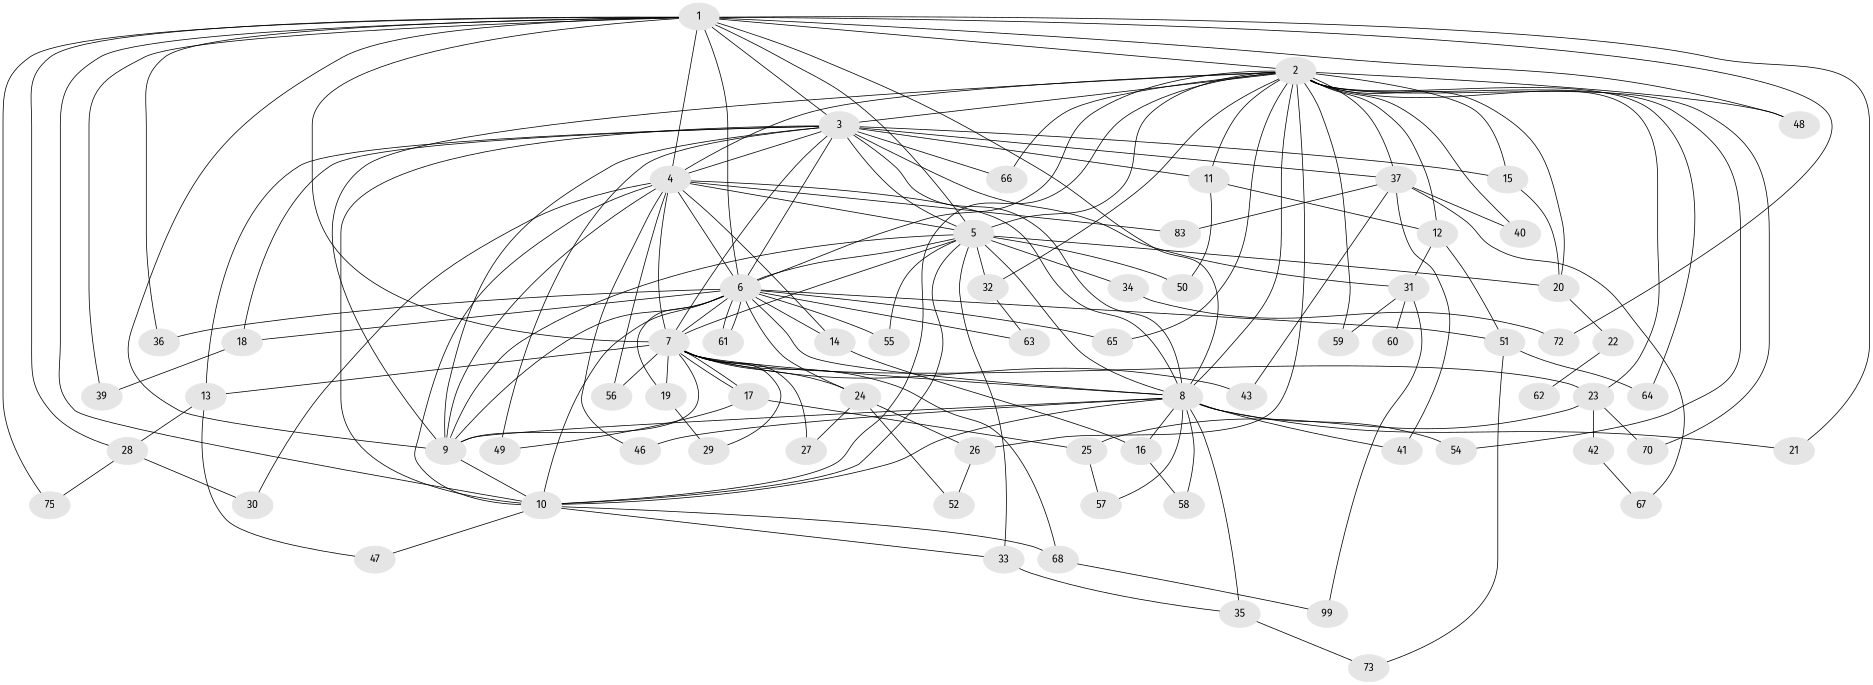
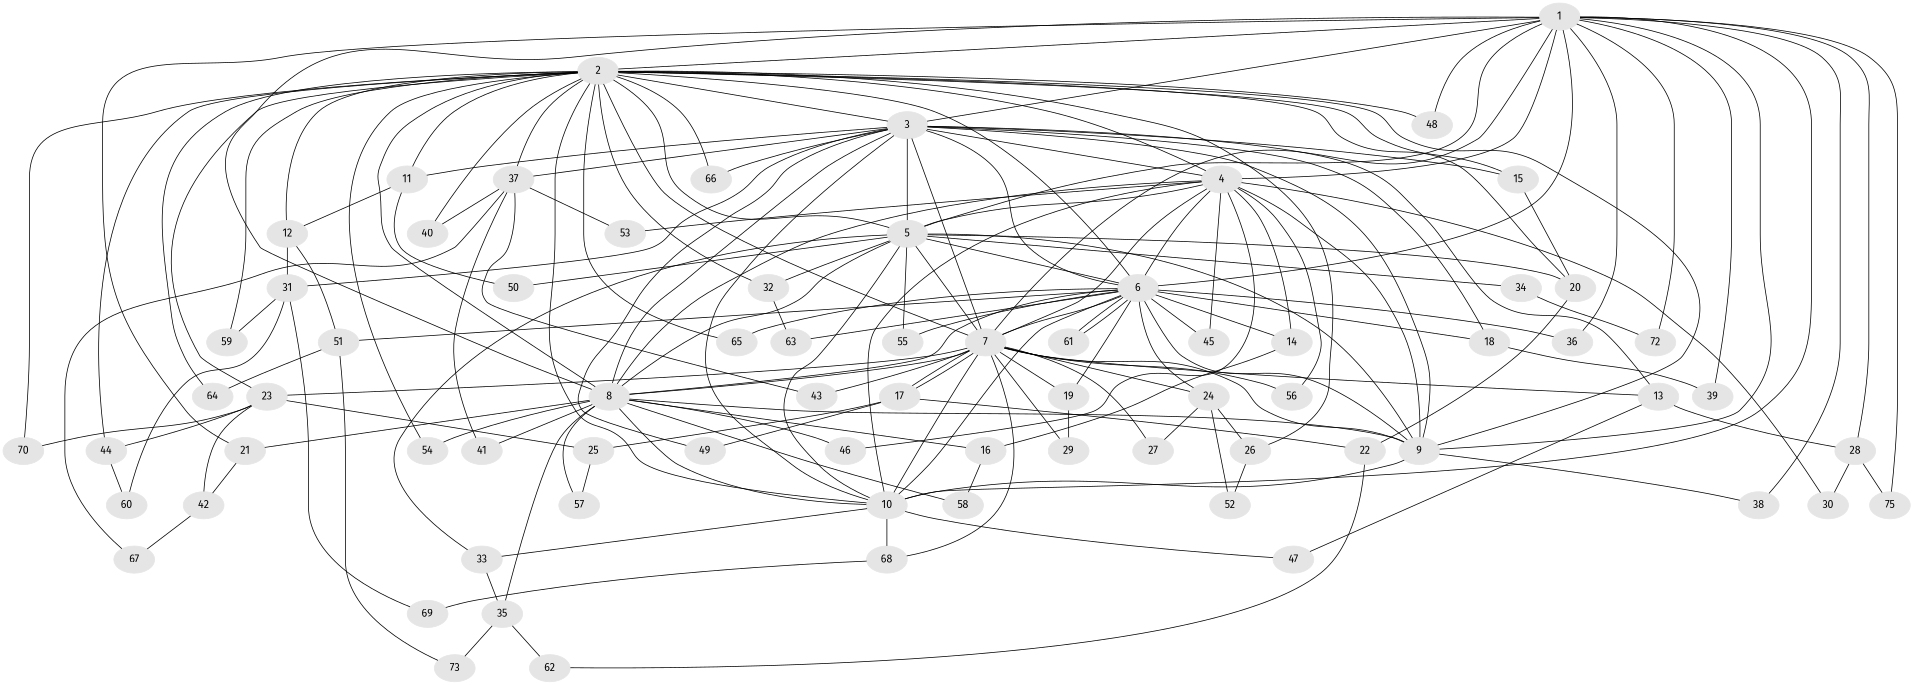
  graph {
    fontname="Fira Sans"
    node [color=gray90 fontname="Fira Sans" style=filled]
    edge [fontname="Fira Sans"]
    1
    2
    3
    4
    5
    6
    7
    8
    9
    10
    21
    28
    36
+   38
    39
    48
    n17 [label=75]
    72
    11
    12
    15
    20
    23
    26
    32
    37
    40
+   44
    54
    59
    64
    65
    66
    70
    13
    18
    31
    49
    14
    30
+   45
    46
-   53 [label=83]
+   53
    56
    33
    34
    50
    55
    19
    24
    51
    61
    63
    17
    27
    29
    43
    68
    16
    35
    41
    57
    58
    47
    42
    22
    25
    52
    67
    60
-   69 [label=99]
+   69
    73
    62
    1 -- 2
    1 -- 3
    1 -- 4
    1 -- 5
    1 -- 6
    1 -- 7
    1 -- 8
    1 -- 9
    1 -- 10
    1 -- 21
    1 -- 28
    1 -- 36
+   1 -- 38
    1 -- 39
    1 -- 48
    1 -- n17
    1 -- 72
    2 -- 3
    2 -- 4
    2 -- 5
    2 -- 6
+   2 -- 7
    2 -- 8
    2 -- 9
    2 -- 10
    2 -- 48
    2 -- 11
    2 -- 12
    2 -- 15
    2 -- 20
    2 -- 23
    2 -- 26
    2 -- 32
    2 -- 37
    2 -- 40
+   2 -- 44
    2 -- 54
    2 -- 59
    2 -- 64
    2 -- 65
    2 -- 66
    2 -- 70
    3 -- 4
    3 -- 5
    3 -- 6
    3 -- 7
    3 -- 8
    3 -- 9
    3 -- 10
    3 -- 11
    3 -- 15
    3 -- 37
    3 -- 66
    3 -- 13
    3 -- 18
    3 -- 31
    3 -- 49
    4 -- 5
    4 -- 6
    4 -- 7
    4 -- 8
    4 -- 9
    4 -- 10
    4 -- 14
    4 -- 30
+   4 -- 45
    4 -- 46
    4 -- 53
    4 -- 56
    5 -- 6
    5 -- 7
    5 -- 8
    5 -- 9
    5 -- 10
    5 -- 20
    5 -- 32
    5 -- 33
    5 -- 34
    5 -- 50
    5 -- 55
    6 -- 7
    6 -- 8
    6 -- 9
    6 -- 10
    6 -- 36
    6 -- 65
    6 -- 18
    6 -- 14
+   6 -- 45
    6 -- 55
    6 -- 19
    6 -- 24
    6 -- 51
    6 -- 61
    6 -- 61
    6 -- 63
    7 -- 8
    7 -- 9
+   7 -- 10
    7 -- 23
    7 -- 13
    7 -- 56
    7 -- 19
    7 -- 24
    7 -- 17
    7 -- 17
    7 -- 27
    7 -- 29
    7 -- 43
    7 -- 68
    8 -- 9
    8 -- 10
    8 -- 21
    8 -- 54
    8 -- 46
    8 -- 16
    8 -- 35
    8 -- 41
    8 -- 57
    8 -- 58
    9 -- 10
+   9 -- 38
    10 -- 33
    10 -- 68
    10 -- 47
+   21 -- 42
    28 -- n17
    28 -- 30
    11 -- 12
    11 -- 50
    12 -- 31
    12 -- 51
    15 -- 20
    20 -- 22
+   23 -- 44
    23 -- 70
    23 -- 42
    23 -- 25
    26 -- 52
    32 -- 63
    37 -- 40
    37 -- 53
    37 -- 43
    37 -- 41
    37 -- 67
+   44 -- 60
    13 -- 28
    13 -- 47
    18 -- 39
    31 -- 59
    31 -- 60
    31 -- 69
    14 -- 16
    33 -- 35
    34 -- 72
    19 -- 29
    24 -- 26
    24 -- 27
    24 -- 52
    51 -- 64
    51 -- 73
    17 -- 49
+   17 -- 22
    17 -- 25
    68 -- 69
    16 -- 58
    35 -- 73
+   35 -- 62
    42 -- 67
    22 -- 62
    25 -- 57
  }
